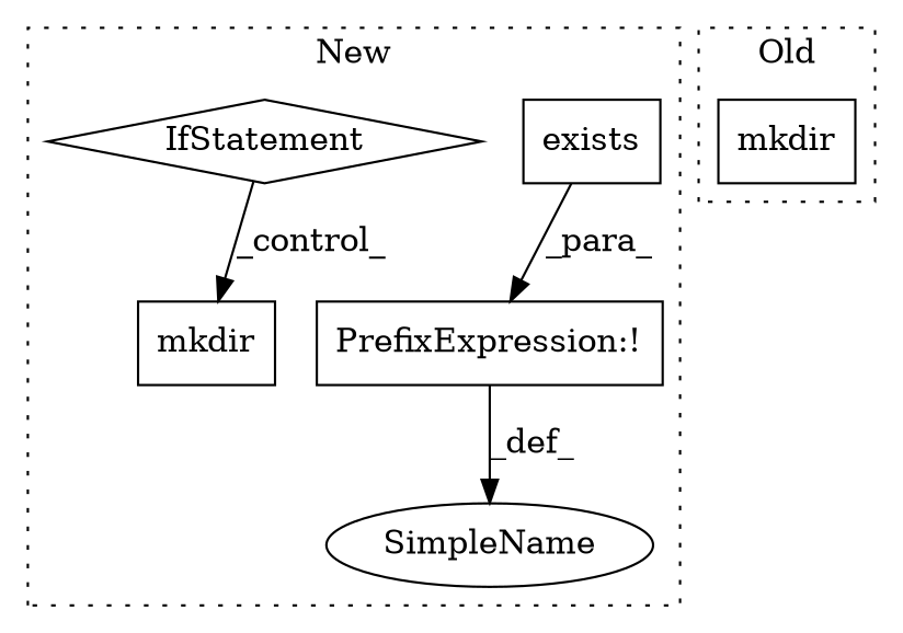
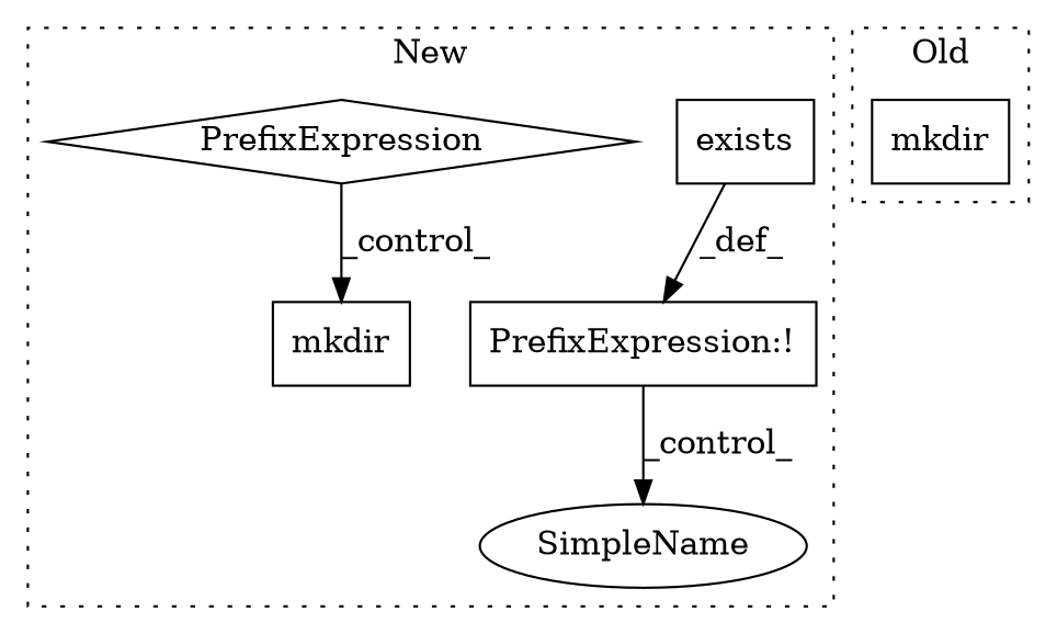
  digraph {
    node [a=32 l="6,1" shape=box]
    n1 [l=8 label=exists s=1725]
-   n2 [a=25 l="4,2" label=IfStatement s="1696,1733" shape=diamond]
+   n2 [a=25 l="4,2" label=PrefixExpression s="1696,1733" shape=diamond]
    n3 [a=38 l=1 label="PrefixExpression:!" s=1700]
    n4 [a=42 label=SimpleName shape=ellipse l=""]
    n5 [label=mkdir s="1748,1777"]
    n6 [label=mkdir s="1714,1765"]
    subgraph cluster_1 {
      label=New
      style=dotted
      n1
      n2
      n3
      n4
      n5
    }
    subgraph cluster_2 {
      label=Old
      style=dotted
      n6
    }
-   n1 -> n3 [label=_para_]
+   n1 -> n3 [label=_def_]
    n2 -> n5 [label=_control_]
-   n3 -> n4 [label=_def_]
+   n3 -> n4 [label=_control_]
  }
